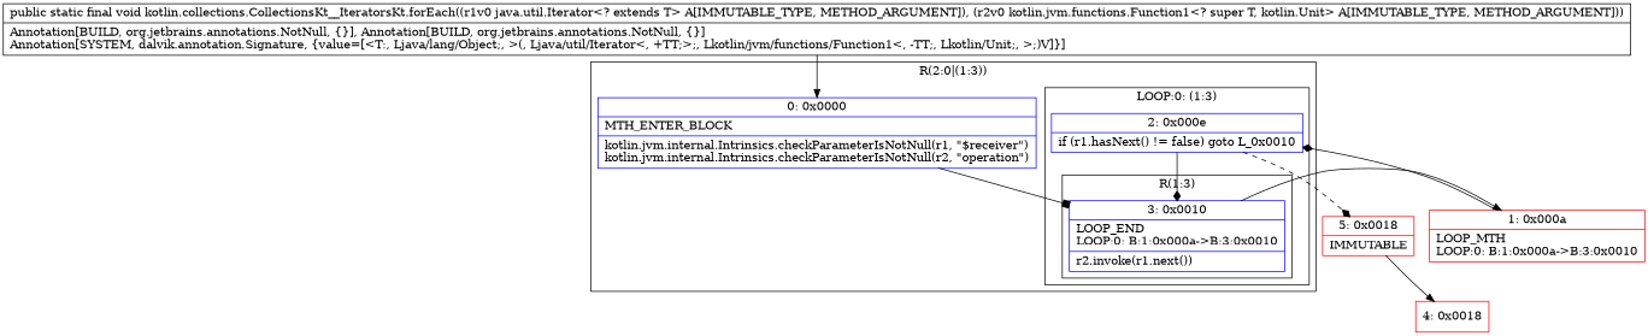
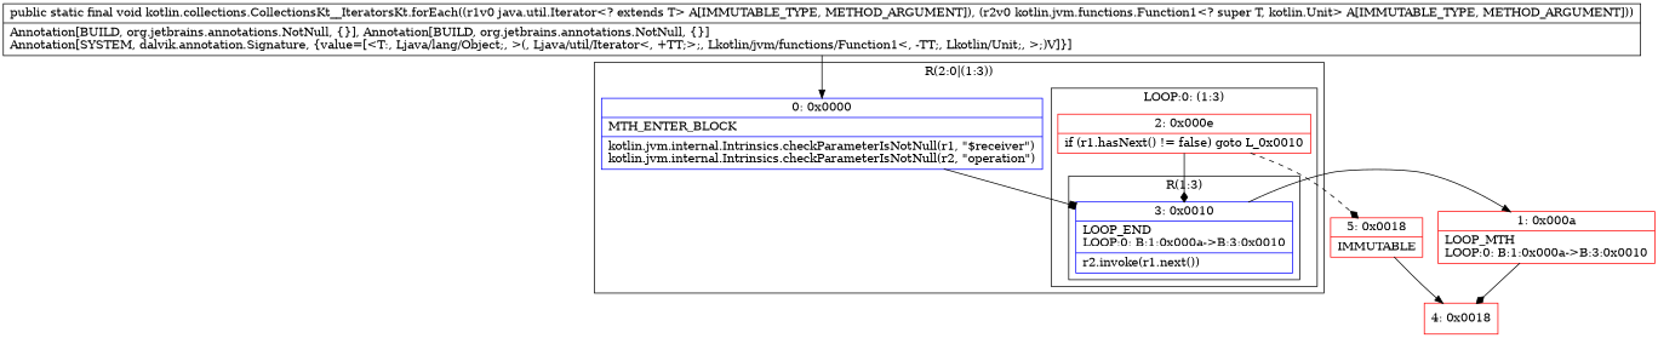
  digraph {
    node [color=blue shape=record]
    edge [arrowhead=normal]
    n1 [label="{3\:\ 0x0010|LOOP_END\lLOOP:0: B:1:0x000a\-\>B:3:0x0010\l|r2.invoke(r1.next())\l}"]
-   n2 [label="{2\:\ 0x000e|if (r1.hasNext() != false) goto L_0x0010\l}"]
+   n2 [color=red label="{2\:\ 0x000e|if (r1.hasNext() != false) goto L_0x0010\l}"]
    n3 [label="{0\:\ 0x0000|MTH_ENTER_BLOCK\l|kotlin.jvm.internal.Intrinsics.checkParameterIsNotNull(r1, \"$receiver\")\lkotlin.jvm.internal.Intrinsics.checkParameterIsNotNull(r2, \"operation\")\l}"]
    n4 [color=red label="{1\:\ 0x000a|LOOP_MTH\lLOOP:0: B:1:0x000a\-\>B:3:0x0010\l}"]
    n5 [color=red label="{5\:\ 0x0018|IMMUTABLE\l}"]
    n6 [color=red label="{4\:\ 0x0018}"]
    n7 [label="{public static final void kotlin.collections.CollectionsKt__IteratorsKt.forEach((r1v0 java.util.Iterator\<? extends T\> A[IMMUTABLE_TYPE, METHOD_ARGUMENT]), (r2v0 kotlin.jvm.functions.Function1\<? super T, kotlin.Unit\> A[IMMUTABLE_TYPE, METHOD_ARGUMENT]))  | Annotation[BUILD, org.jetbrains.annotations.NotNull, \{\}], Annotation[BUILD, org.jetbrains.annotations.NotNull, \{\}]\lAnnotation[SYSTEM, dalvik.annotation.Signature, \{value=[\<T:, Ljava\/lang\/Object;, \>(, Ljava\/util\/Iterator\<, +TT;\>;, Lkotlin\/jvm\/functions\/Function1\<, \-TT;, Lkotlin\/Unit;, \>;)V]\}]\l}" color=""]
    subgraph cluster_1 {
      label="R(2:0|(1:3))"
      n3
      subgraph cluster_2 {
        label="LOOP:0: (1:3)"
        n2
        subgraph cluster_3 {
          label="R(1:3)"
          n1
        }
      }
    }
    n1 -> n4
    n2 -> n1 [arrowhead=diamond]
    n2 -> n5 [arrowhead=diamond style=dashed]
    n3 -> n1 [arrowhead=box]
-   n4 -> n2 [arrowhead=diamond]
+   n4 -> n6 [arrowhead=diamond]
    n5 -> n6
    n7 -> n3
  }
